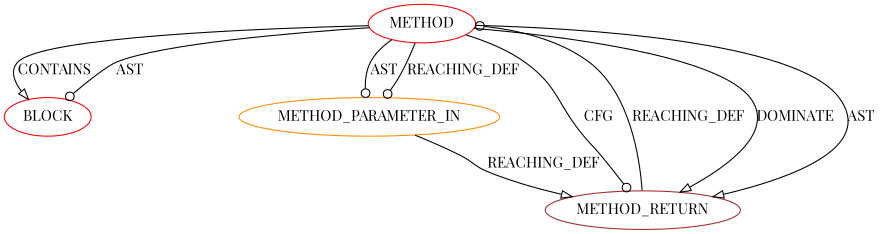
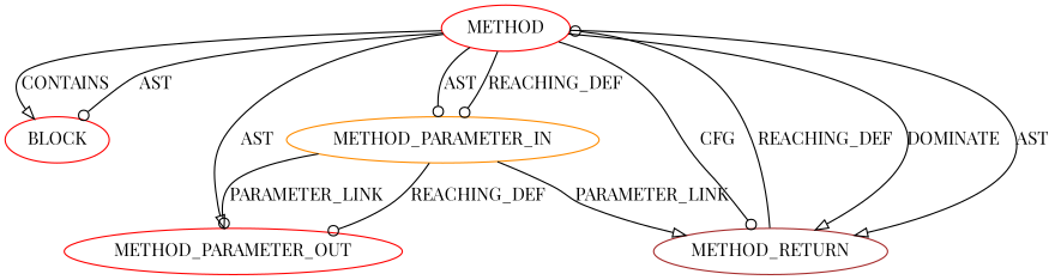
  digraph {
    fontname="Playfair Display"
    node [CODE="<empty>" ORDER=1 TYPE_FULL_NAME=ANY color=red fontname="Playfair Display" EVALUATION_STRATEGY=BY_VALUE]
    edge [arrowhead=odot fontname="Playfair Display"]
    n1 [ARGUMENT_INDEX=1 label=BLOCK EVALUATION_STRATEGY=""]
    n2 [CODE=p1 INDEX=1 IS_VARIADIC=false NAME=p1 color=darkorange label=METHOD_PARAMETER_IN]
    n3 [CODE=RET ORDER=2 color=brown label=METHOD_RETURN]
+   n4 [CODE=p1 INDEX=1 IS_VARIADIC=false NAME=p1 label=METHOD_PARAMETER_OUT]
    n5 [AST_PARENT_FULL_NAME="<global>" AST_PARENT_TYPE=NAMESPACE_BLOCK FILENAME="<empty>" FULL_NAME=ceph_decode_8 IS_EXTERNAL=true NAME=ceph_decode_8 ORDER=0 label=METHOD TYPE_FULL_NAME="" EVALUATION_STRATEGY=""]
-   n2 -> n3 [VARIABLE=p1 arrowhead=onormal label=REACHING_DEF]
+   n2 -> n3 [VARIABLE=p1 arrowhead=onormal label=PARAMETER_LINK]
+   n2 -> n4 [VARIABLE=p1 label=REACHING_DEF]
+   n2 -> n4 [label=PARAMETER_LINK]
    n3 -> n5 [label=REACHING_DEF]
    n5 -> n1 [arrowhead=onormal label=CONTAINS]
    n5 -> n1 [label=AST]
    n5 -> n2 [label=AST]
    n5 -> n2 [label=REACHING_DEF]
    n5 -> n3 [arrowhead=onormal label=DOMINATE]
    n5 -> n3 [arrowhead=onormal label=AST]
    n5 -> n3 [label=CFG]
+   n5 -> n4 [arrowhead=onormal label=AST]
  }
